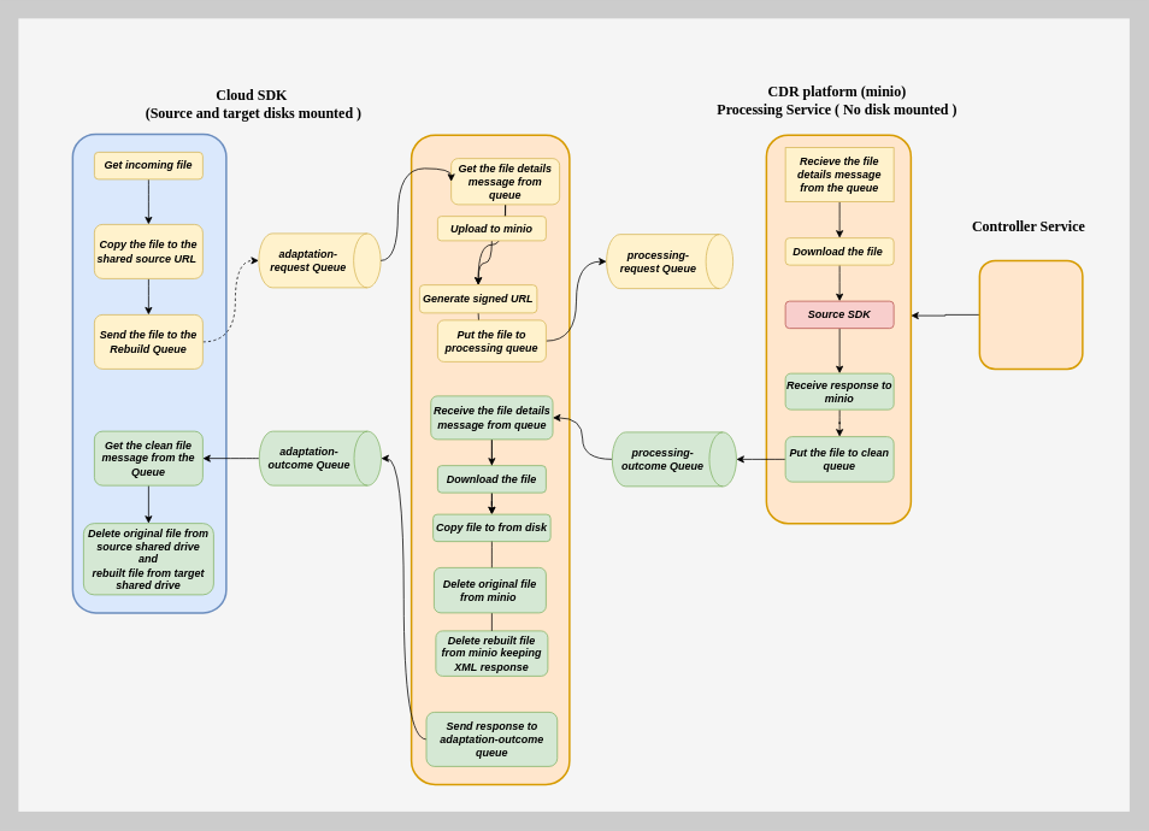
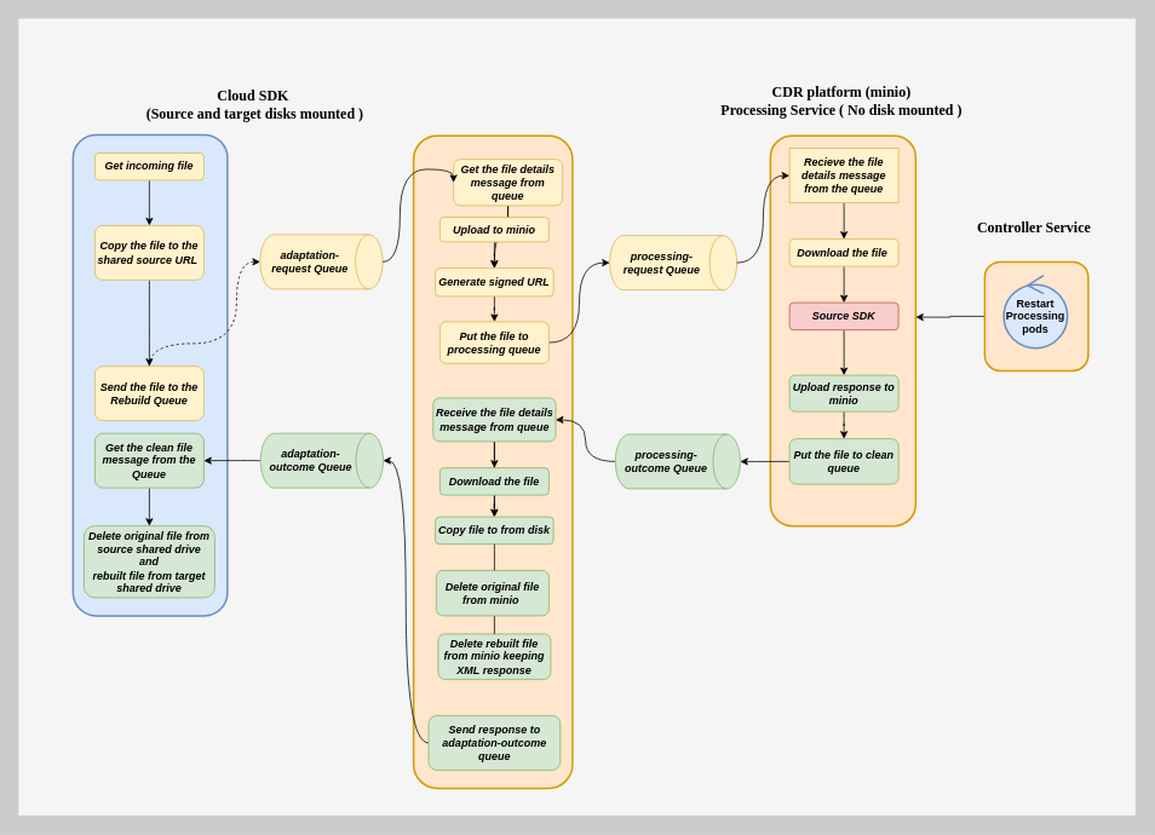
  <mxCell id="0" />
  <mxCell id="1" parent="0" />
  <mxCell id="2" value="" style="whiteSpace=wrap;html=1;direction=south;rounded=0;fontSize=16;fontStyle=1;fillColor=#f5f5f5;fontColor=#333333;strokeColor=none;" parent="1" vertex="1"><mxGeometry x="20" y="20" width="1230" height="878" as="geometry" /></mxCell>
  <mxCell id="3" style="edgeStyle=orthogonalEdgeStyle;rounded=0;orthogonalLoop=1;jettySize=auto;html=1;exitX=0.5;exitY=1;exitDx=0;exitDy=0;entryX=0.465;entryY=0;entryDx=0;entryDy=0;entryPerimeter=0;" parent="1" source="4" target="29" edge="1"><mxGeometry relative="1" as="geometry" /></mxCell>
  <mxCell id="4" value="" style="whiteSpace=wrap;html=1;direction=south;rounded=1;strokeWidth=2;fillColor=#ffe6cc;strokeColor=#d79b00;" parent="1" vertex="1"><mxGeometry x="1084" y="288" width="114" height="120" as="geometry" /></mxCell>
  <mxCell id="5" value="" style="whiteSpace=wrap;html=1;direction=south;rounded=1;strokeWidth=2;fillColor=#dae8fc;strokeColor=#6c8ebf;" parent="1" vertex="1"><mxGeometry x="80" y="148" width="170" height="530" as="geometry" /></mxCell>
  <mxCell id="6" style="edgeStyle=orthogonalEdgeStyle;orthogonalLoop=1;jettySize=auto;html=1;curved=1;" parent="1" source="7" target="9" edge="1"><mxGeometry relative="1" as="geometry" /></mxCell>
  <mxCell id="7" value="Get incoming file" style="whiteSpace=wrap;html=1;fillColor=#fff2cc;strokeColor=#d6b656;labelBackgroundColor=none;fontStyle=3;fontFamily=Helvetica;rounded=1;" parent="1" vertex="1"><mxGeometry x="104" y="168" width="120" height="30" as="geometry" /></mxCell>
  <mxCell id="8" value="" style="edgeStyle=orthogonalEdgeStyle;orthogonalLoop=1;jettySize=auto;html=1;curved=1;" parent="1" source="9" target="11" edge="1"><mxGeometry relative="1" as="geometry" /></mxCell>
  <mxCell id="9" value="Copy the file to the shared source URL&amp;nbsp;" style="whiteSpace=wrap;html=1;fillColor=#fff2cc;strokeColor=#d6b656;fontStyle=3;rounded=1;" parent="1" vertex="1"><mxGeometry x="104" y="248" width="120" height="60" as="geometry" /></mxCell>
  <mxCell id="10" style="edgeStyle=orthogonalEdgeStyle;orthogonalLoop=1;jettySize=auto;html=1;entryX=0.5;entryY=1;entryDx=0;entryDy=0;entryPerimeter=0;curved=1;dashed=1;" parent="1" source="11" target="15" edge="1"><mxGeometry relative="1" as="geometry"><Array as="points"><mxPoint x="260" y="378" /><mxPoint x="260" y="288" /></Array></mxGeometry></mxCell>
- <mxCell id="11" value="Send the file to the Rebuild Queue" style="whiteSpace=wrap;html=1;fillColor=#fff2cc;strokeColor=#d6b656;fontStyle=3;rounded=1;" parent="1" vertex="1"><mxGeometry x="104" y="348" width="120" height="60" as="geometry" /></mxCell>
+ <mxCell id="11" value="Send the file to the Rebuild Queue" style="whiteSpace=wrap;html=1;fillColor=#fff2cc;strokeColor=#d6b656;fontStyle=3;rounded=1;" parent="1" vertex="1"><mxGeometry x="104" y="403" width="120" height="60" as="geometry" /></mxCell>
  <mxCell id="12" style="edgeStyle=orthogonalEdgeStyle;rounded=0;orthogonalLoop=1;jettySize=auto;html=1;entryX=0.5;entryY=0;entryDx=0;entryDy=0;" parent="1" source="13" target="59" edge="1"><mxGeometry relative="1" as="geometry" /></mxCell>
  <mxCell id="13" value="Get the clean file message from the Queue" style="whiteSpace=wrap;html=1;fillColor=#d5e8d4;strokeColor=#82b366;fontStyle=3;rounded=1;" parent="1" vertex="1"><mxGeometry x="104" y="477" width="120" height="60" as="geometry" /></mxCell>
  <mxCell id="14" value="" style="endArrow=classic;html=1;curved=1;strokeColor=none;" parent="1" edge="1"><mxGeometry width="50" height="50" relative="1" as="geometry"><mxPoint x="410" y="308" as="sourcePoint" /><mxPoint x="460" y="258" as="targetPoint" /></mxGeometry></mxCell>
  <mxCell id="15" value="adaptation-request Queue" style="shape=cylinder3;whiteSpace=wrap;html=1;boundedLbl=1;backgroundOutline=1;size=15;direction=south;fillColor=#fff2cc;strokeColor=#d6b656;fontStyle=3;rounded=1;" parent="1" vertex="1"><mxGeometry x="286" y="258" width="135" height="60" as="geometry" /></mxCell>
  <mxCell id="16" value="" style="whiteSpace=wrap;html=1;direction=south;rounded=1;sketch=0;strokeWidth=2;fillColor=#ffe6cc;strokeColor=#d79b00;" parent="1" vertex="1"><mxGeometry x="455" y="149" width="175" height="719" as="geometry" /></mxCell>
  <mxCell id="17" value="" style="edgeStyle=orthogonalEdgeStyle;orthogonalLoop=1;jettySize=auto;html=1;curved=1;" parent="1" source="19" target="23" edge="1"><mxGeometry relative="1" as="geometry" /></mxCell>
  <mxCell id="18" value="" style="edgeStyle=orthogonalEdgeStyle;rounded=0;orthogonalLoop=1;jettySize=auto;html=1;" parent="1" source="19" target="21" edge="1"><mxGeometry relative="1" as="geometry" /></mxCell>
  <mxCell id="19" value="Get the file details message from queue" style="whiteSpace=wrap;html=1;fillColor=#fff2cc;strokeColor=#d6b656;fontStyle=3;rounded=1;" parent="1" vertex="1"><mxGeometry x="499" y="175" width="120" height="51" as="geometry" /></mxCell>
  <mxCell id="20" value="" style="edgeStyle=orthogonalEdgeStyle;orthogonalLoop=1;jettySize=auto;html=1;curved=1;" parent="1" source="21" target="23" edge="1"><mxGeometry relative="1" as="geometry" /></mxCell>
  <mxCell id="21" value="Upload to minio" style="whiteSpace=wrap;html=1;fillColor=#fff2cc;strokeColor=#d6b656;fontStyle=3;rounded=1;" parent="1" vertex="1"><mxGeometry x="484" y="239" width="120" height="27" as="geometry" /></mxCell>
  <mxCell id="22" value="" style="edgeStyle=orthogonalEdgeStyle;orthogonalLoop=1;jettySize=auto;html=1;curved=1;" parent="1" source="23" target="25" edge="1"><mxGeometry relative="1" as="geometry" /></mxCell>
- <mxCell id="23" value="Generate signed URL" style="whiteSpace=wrap;html=1;fillColor=#fff2cc;strokeColor=#d6b656;fontStyle=3;rounded=1;" parent="1" vertex="1"><mxGeometry x="464" y="315" width="130" height="31" as="geometry" /></mxCell>
+ <mxCell id="23" value="Generate signed URL" style="whiteSpace=wrap;html=1;fillColor=#fff2cc;strokeColor=#d6b656;fontStyle=3;rounded=1;" parent="1" vertex="1"><mxGeometry x="479" y="295" width="130" height="31" as="geometry" /></mxCell>
  <mxCell id="24" style="edgeStyle=orthogonalEdgeStyle;curved=1;orthogonalLoop=1;jettySize=auto;html=1;exitX=1;exitY=0.5;exitDx=0;exitDy=0;entryX=0.5;entryY=1;entryDx=0;entryDy=0;entryPerimeter=0;" parent="1" source="25" target="26" edge="1"><mxGeometry relative="1" as="geometry" /></mxCell>
  <mxCell id="25" value="Put the file to processing queue" style="whiteSpace=wrap;html=1;fillColor=#fff2cc;strokeColor=#d6b656;fontStyle=3;rounded=1;" parent="1" vertex="1"><mxGeometry x="484" y="354" width="120" height="46" as="geometry" /></mxCell>
  <mxCell id="26" value="processing-request Queue" style="shape=cylinder3;whiteSpace=wrap;html=1;boundedLbl=1;backgroundOutline=1;size=15;direction=south;fillColor=#fff2cc;strokeColor=#d6b656;fontStyle=3;rounded=1;" parent="1" vertex="1"><mxGeometry x="671" y="259" width="140" height="60" as="geometry" /></mxCell>
  <mxCell id="27" style="edgeStyle=orthogonalEdgeStyle;curved=1;orthogonalLoop=1;jettySize=auto;html=1;exitX=0.5;exitY=1;exitDx=0;exitDy=0;exitPerimeter=0;entryX=1;entryY=0.5;entryDx=0;entryDy=0;" parent="1" source="28" target="13" edge="1"><mxGeometry relative="1" as="geometry" /></mxCell>
  <mxCell id="28" value="adaptation-outcome Queue" style="shape=cylinder3;whiteSpace=wrap;html=1;boundedLbl=1;backgroundOutline=1;size=15;direction=south;fillColor=#d5e8d4;strokeColor=#82b366;rounded=1;fontStyle=3" parent="1" vertex="1"><mxGeometry x="286.5" y="477" width="135" height="60" as="geometry" /></mxCell>
  <mxCell id="29" value="" style="whiteSpace=wrap;html=1;direction=south;rounded=1;strokeWidth=2;fillColor=#ffe6cc;strokeColor=#d79b00;" parent="1" vertex="1"><mxGeometry x="848" y="149" width="160" height="430" as="geometry" /></mxCell>
  <mxCell id="30" style="edgeStyle=orthogonalEdgeStyle;curved=1;orthogonalLoop=1;jettySize=auto;html=1;exitX=0.5;exitY=1;exitDx=0;exitDy=0;entryX=0.5;entryY=0;entryDx=0;entryDy=0;" parent="1" source="31" target="33" edge="1"><mxGeometry relative="1" as="geometry" /></mxCell>
  <mxCell id="31" value="Recieve the file details message from the queue" style="whiteSpace=wrap;html=1;fillColor=#fff2cc;strokeColor=#d6b656;fontStyle=3;rounded=0;" parent="1" vertex="1"><mxGeometry x="869" y="163" width="120" height="60" as="geometry" /></mxCell>
  <mxCell id="32" style="edgeStyle=orthogonalEdgeStyle;curved=1;orthogonalLoop=1;jettySize=auto;html=1;exitX=0.5;exitY=1;exitDx=0;exitDy=0;" parent="1" source="33" target="35" edge="1"><mxGeometry relative="1" as="geometry" /></mxCell>
  <mxCell id="33" value="Download the file&amp;nbsp;" style="whiteSpace=wrap;html=1;fillColor=#fff2cc;strokeColor=#d6b656;fontStyle=3;rounded=1;" parent="1" vertex="1"><mxGeometry x="869" y="263" width="120" height="30" as="geometry" /></mxCell>
  <mxCell id="34" style="edgeStyle=orthogonalEdgeStyle;rounded=0;orthogonalLoop=1;jettySize=auto;html=1;exitX=0.5;exitY=1;exitDx=0;exitDy=0;" parent="1" source="35" target="39" edge="1"><mxGeometry relative="1" as="geometry" /></mxCell>
  <mxCell id="35" value="Source SDK" style="whiteSpace=wrap;html=1;fillColor=#f8cecc;strokeColor=#b85450;fontStyle=3;rounded=1;" parent="1" vertex="1"><mxGeometry x="869" y="333" width="120" height="30" as="geometry" /></mxCell>
  <mxCell id="36" style="edgeStyle=orthogonalEdgeStyle;orthogonalLoop=1;jettySize=auto;html=1;entryX=0.5;entryY=0;entryDx=0;entryDy=0;entryPerimeter=0;curved=1;" parent="1" source="37" target="50" edge="1"><mxGeometry relative="1" as="geometry" /></mxCell>
  <mxCell id="37" value="Put the file to clean queue" style="whiteSpace=wrap;html=1;fillColor=#d5e8d4;strokeColor=#82b366;fontStyle=3;labelBorderColor=none;rounded=1;" parent="1" vertex="1"><mxGeometry x="869" y="483" width="120" height="50" as="geometry" /></mxCell>
  <mxCell id="38" value="" style="edgeStyle=orthogonalEdgeStyle;orthogonalLoop=1;jettySize=auto;html=1;curved=1;" parent="1" source="39" target="37" edge="1"><mxGeometry relative="1" as="geometry" /></mxCell>
- <mxCell id="39" value="Receive response to minio" style="whiteSpace=wrap;html=1;fillColor=#d5e8d4;strokeColor=#82b366;fontStyle=3;rounded=1;" parent="1" vertex="1"><mxGeometry x="869" y="413" width="120" height="40" as="geometry" /></mxCell>
+ <mxCell id="39" value="Upload response to minio" style="whiteSpace=wrap;html=1;fillColor=#d5e8d4;strokeColor=#82b366;fontStyle=3;rounded=1;" parent="1" vertex="1"><mxGeometry x="869" y="413" width="120" height="40" as="geometry" /></mxCell>
  <mxCell id="40" style="edgeStyle=orthogonalEdgeStyle;orthogonalLoop=1;jettySize=auto;html=1;exitX=1;exitY=0.5;exitDx=0;exitDy=0;curved=1;" parent="1" source="29" target="29" edge="1"><mxGeometry relative="1" as="geometry" /></mxCell>
  <mxCell id="41" style="edgeStyle=orthogonalEdgeStyle;curved=1;orthogonalLoop=1;jettySize=auto;html=1;exitX=0.5;exitY=1;exitDx=0;exitDy=0;entryX=0.5;entryY=0;entryDx=0;entryDy=0;" parent="1" source="43" target="45" edge="1"><mxGeometry relative="1" as="geometry" /></mxCell>
  <mxCell id="42" value="" style="edgeStyle=orthogonalEdgeStyle;rounded=0;orthogonalLoop=1;jettySize=auto;html=1;" parent="1" source="43" target="46" edge="1"><mxGeometry relative="1" as="geometry" /></mxCell>
  <mxCell id="43" value="Receive the file details message from queue" style="whiteSpace=wrap;html=1;fillColor=#d5e8d4;strokeColor=#82b366;fontStyle=3;rounded=1;" parent="1" vertex="1"><mxGeometry x="476.5" y="438" width="135" height="48" as="geometry" /></mxCell>
  <mxCell id="44" value="" style="edgeStyle=orthogonalEdgeStyle;orthogonalLoop=1;jettySize=auto;html=1;curved=1;" parent="1" source="45" target="46" edge="1"><mxGeometry relative="1" as="geometry" /></mxCell>
  <mxCell id="45" value="Download the file" style="whiteSpace=wrap;html=1;fillColor=#d5e8d4;strokeColor=#82b366;fontStyle=3;rounded=1;" parent="1" vertex="1"><mxGeometry x="484" y="515" width="120" height="30" as="geometry" /></mxCell>
  <mxCell id="46" value="Copy file to from disk" style="whiteSpace=wrap;html=1;fillColor=#d5e8d4;strokeColor=#82b366;fontStyle=3;rounded=1;" parent="1" vertex="1"><mxGeometry x="479" y="569" width="130" height="30" as="geometry" /></mxCell>
  <mxCell id="47" style="edgeStyle=orthogonalEdgeStyle;curved=1;orthogonalLoop=1;jettySize=auto;html=1;exitX=0;exitY=0.5;exitDx=0;exitDy=0;entryX=0.5;entryY=0;entryDx=0;entryDy=0;entryPerimeter=0;" parent="1" source="48" target="28" edge="1"><mxGeometry relative="1" as="geometry" /></mxCell>
  <mxCell id="48" value="Send response to adaptation-outcome queue" style="whiteSpace=wrap;html=1;fillColor=#d5e8d4;strokeColor=#82b366;fontStyle=3;rounded=1;" parent="1" vertex="1"><mxGeometry x="471.5" y="788" width="145" height="60" as="geometry" /></mxCell>
  <mxCell id="49" style="edgeStyle=orthogonalEdgeStyle;curved=1;orthogonalLoop=1;jettySize=auto;html=1;exitX=0.5;exitY=1;exitDx=0;exitDy=0;exitPerimeter=0;entryX=1;entryY=0.5;entryDx=0;entryDy=0;" parent="1" source="50" target="43" edge="1"><mxGeometry relative="1" as="geometry" /></mxCell>
  <mxCell id="50" value="processing-outcome Queue" style="shape=cylinder3;whiteSpace=wrap;html=1;boundedLbl=1;backgroundOutline=1;size=15;direction=south;fillColor=#d5e8d4;strokeColor=#82b366;fontStyle=3;rounded=1;" parent="1" vertex="1"><mxGeometry x="677.25" y="478" width="137.5" height="60" as="geometry" /></mxCell>
  <mxCell id="51" value="Cloud SDK&amp;nbsp;&lt;br&gt;(Source and target disks mounted )" style="text;html=1;align=center;verticalAlign=middle;resizable=0;points=[];autosize=1;gradientColor=none;fontFamily=Times New Roman;fontSize=16;fontStyle=1;rounded=1;" parent="1" vertex="1"><mxGeometry x="155" y="94" width="250" height="40" as="geometry" /></mxCell>
  <mxCell id="52" value="CDR platform (minio)&lt;br&gt;Processing Service ( No disk mounted )" style="text;html=1;align=center;verticalAlign=middle;resizable=0;points=[];autosize=1;fontSize=16;fontFamily=Times New Roman;gradientColor=none;fontStyle=1;rounded=1;" parent="1" vertex="1"><mxGeometry x="786" y="90" width="280" height="40" as="geometry" /></mxCell>
+ <mxCell id="53" value="&lt;b&gt;Restart&lt;br&gt;Processing&lt;br&gt;pods&lt;/b&gt;" style="ellipse;shape=umlControl;whiteSpace=wrap;html=1;fillColor=#dae8fc;strokeWidth=2;perimeterSpacing=0;strokeColor=#6c8ebf;" parent="1" vertex="1"><mxGeometry x="1105" y="303" width="70" height="80" as="geometry" /></mxCell>
  <mxCell id="54" value="Controller Service" style="text;html=1;align=center;verticalAlign=middle;resizable=0;points=[];autosize=1;fontSize=16;fontFamily=Times New Roman;gradientColor=none;fontStyle=1;rounded=1;" parent="1" vertex="1"><mxGeometry x="1068" y="240" width="140" height="20" as="geometry" /></mxCell>
  <mxCell id="55" style="edgeStyle=orthogonalEdgeStyle;orthogonalLoop=1;jettySize=auto;html=1;entryX=0;entryY=0.5;entryDx=0;entryDy=0;curved=1;" parent="1" source="15" target="19" edge="1"><mxGeometry relative="1" as="geometry"><Array as="points"><mxPoint x="440" y="288" /><mxPoint x="440" y="186" /></Array></mxGeometry></mxCell>
+ <mxCell id="56" style="edgeStyle=orthogonalEdgeStyle;curved=1;orthogonalLoop=1;jettySize=auto;html=1;exitX=0.5;exitY=0;exitDx=0;exitDy=0;exitPerimeter=0;entryX=0;entryY=0.5;entryDx=0;entryDy=0;" parent="1" source="26" target="31" edge="1"><mxGeometry relative="1" as="geometry" /></mxCell>
  <mxCell id="57" value="Delete rebuilt file from minio keeping XML response" style="whiteSpace=wrap;html=1;fillColor=#d5e8d4;strokeColor=#82b366;fontStyle=3;rounded=1;" parent="1" vertex="1"><mxGeometry x="482" y="698" width="124" height="50" as="geometry" /></mxCell>
  <mxCell id="58" value="" style="edgeStyle=orthogonalEdgeStyle;orthogonalLoop=1;jettySize=auto;html=1;curved=1;endArrow=none;" parent="1" source="46" target="57" edge="1"><mxGeometry relative="1" as="geometry"><mxPoint x="544" y="599" as="sourcePoint" /><mxPoint x="544" y="728" as="targetPoint" /></mxGeometry></mxCell>
  <mxCell id="59" value="Delete original file from source&amp;nbsp;shared drive&lt;br&gt;and &lt;br&gt;rebuilt file from target shared drive" style="whiteSpace=wrap;html=1;fillColor=#d5e8d4;strokeColor=#82b366;fontStyle=3;rounded=1;" parent="1" vertex="1"><mxGeometry x="92" y="579" width="144" height="79" as="geometry" /></mxCell>
  <mxCell id="60" value="Delete original file from minio&amp;nbsp;" style="whiteSpace=wrap;html=1;fillColor=#d5e8d4;strokeColor=#82b366;fontStyle=3;rounded=1;" parent="1" vertex="1"><mxGeometry x="480" y="628" width="124" height="50" as="geometry" /></mxCell>
